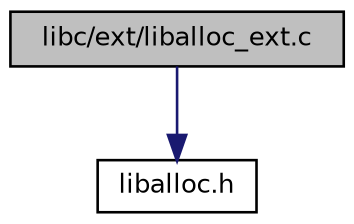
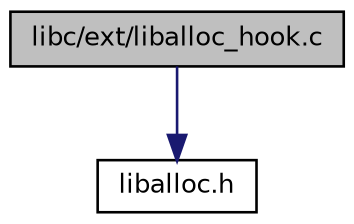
  digraph {
    node [color=black fontname=Helvetica fontsize=10 shape=record style=filled]
-   n1 [fillcolor=grey75 fontcolor=black height=0.2 label="libc/ext/liballoc_ext.c" width=0.4]
+   n1 [fillcolor=grey75 fontcolor=black height=0.2 label="libc/ext/liballoc_hook.c" width=0.4]
    n2 [fillcolor=white height=0.2 label="liballoc.h" width=0.4]
    n1 -> n2 [color=midnightblue fontname=Helvetica fontsize=10 labelfontname=Helvetica labelfontsize=10 style=solid]
  }
